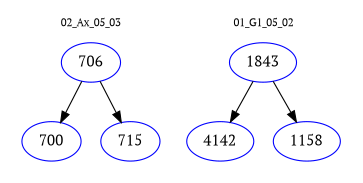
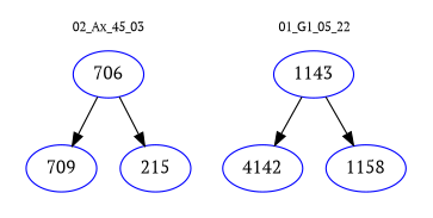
  digraph {
    fontname="PT Serif"
    node [color=blue fontname="PT Serif"]
    edge [color=black fontname="PT Serif"]
    n1 [label=706]
-   n2 [label=700]
-   n3 [label=715]
-   n4 [label=1843]
+   n2 [label=709]
+   n3 [label=215]
+   n4 [label=1143]
    n5 [label=4142]
    n6 [label=1158]
    subgraph cluster_1 {
      color=white
      fontsize=10
-     label="02_Ax_05_03"
+     label="02_Ax_45_03"
      n1
      n2
      n3
    }
    subgraph cluster_2 {
      color=white
      fontsize=10
-     label="01_G1_05_02"
+     label="01_G1_05_22"
      n4
      n5
      n6
    }
    n1 -> n2
    n1 -> n3
    n4 -> n5
    n4 -> n6
  }
